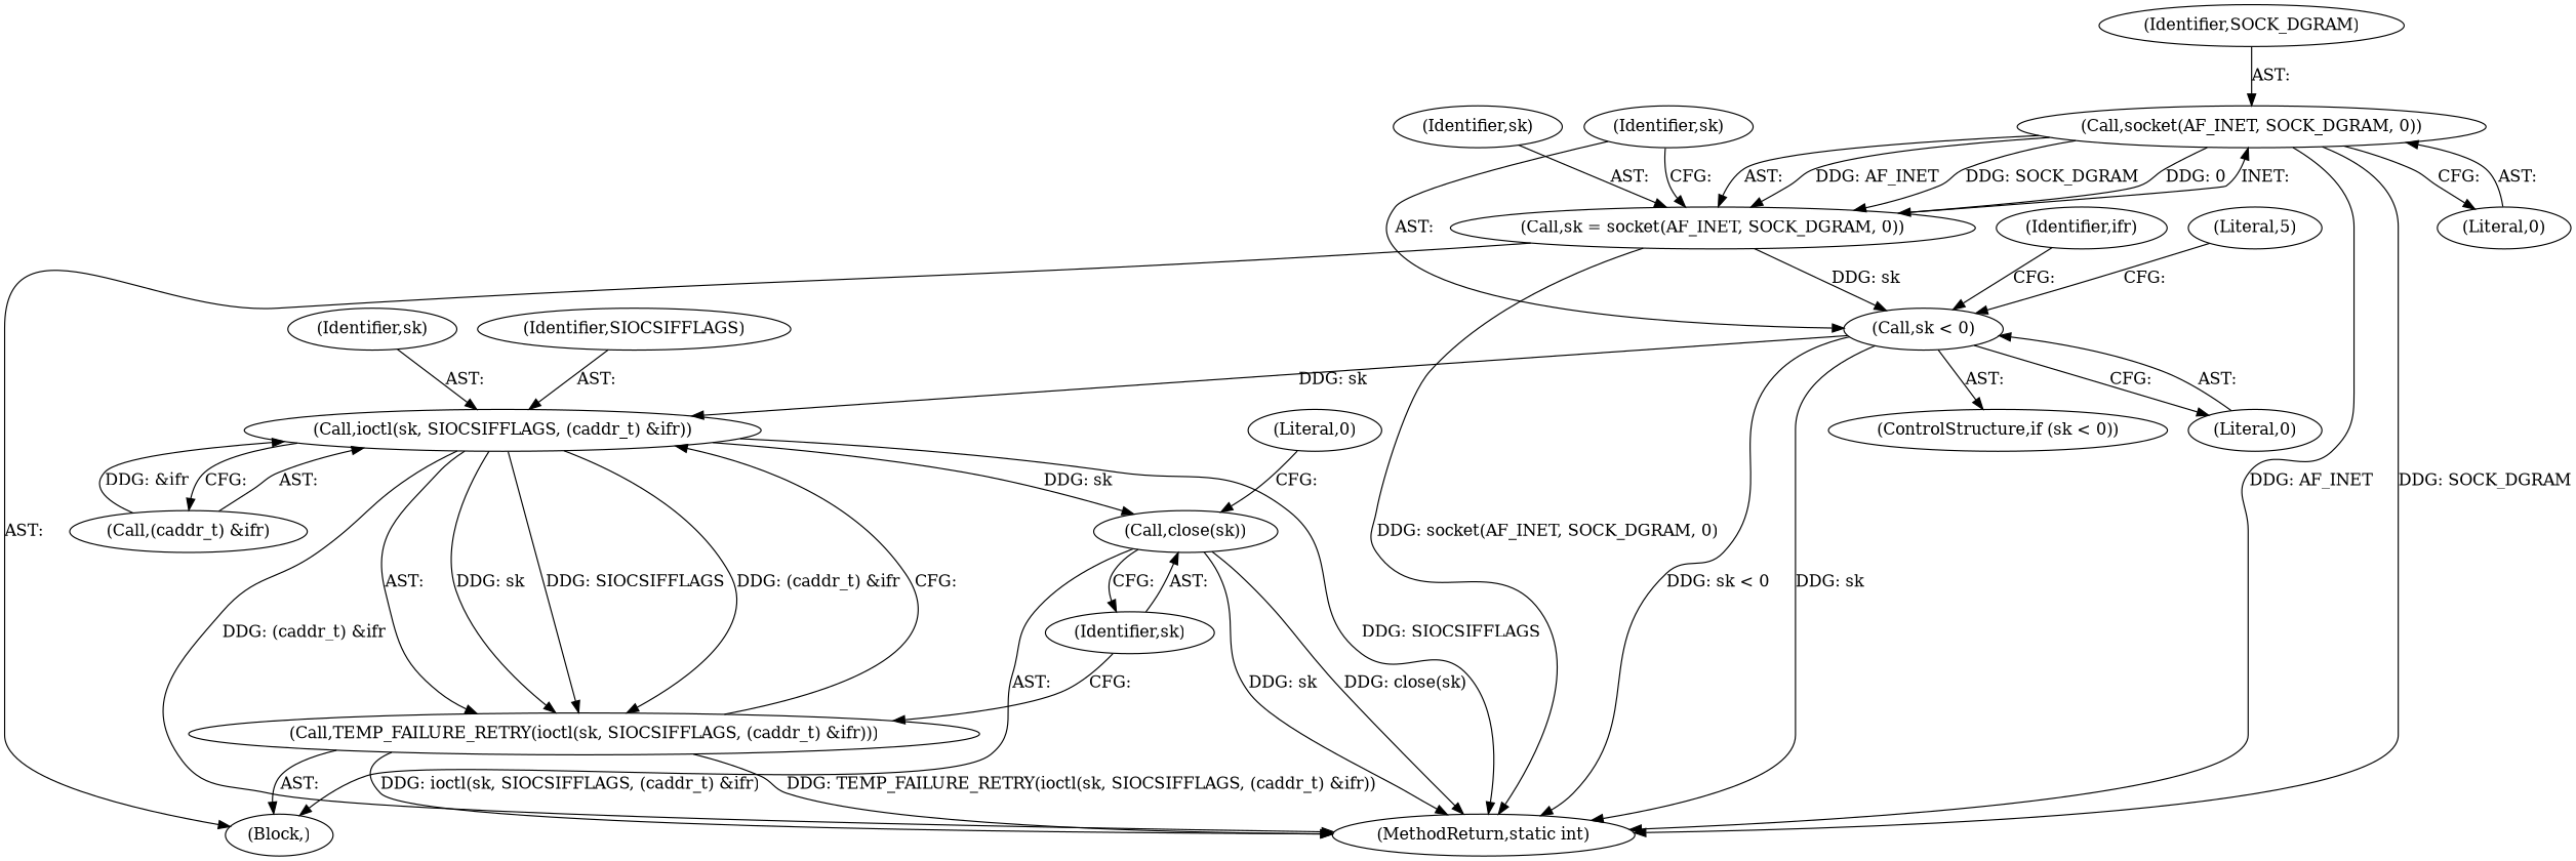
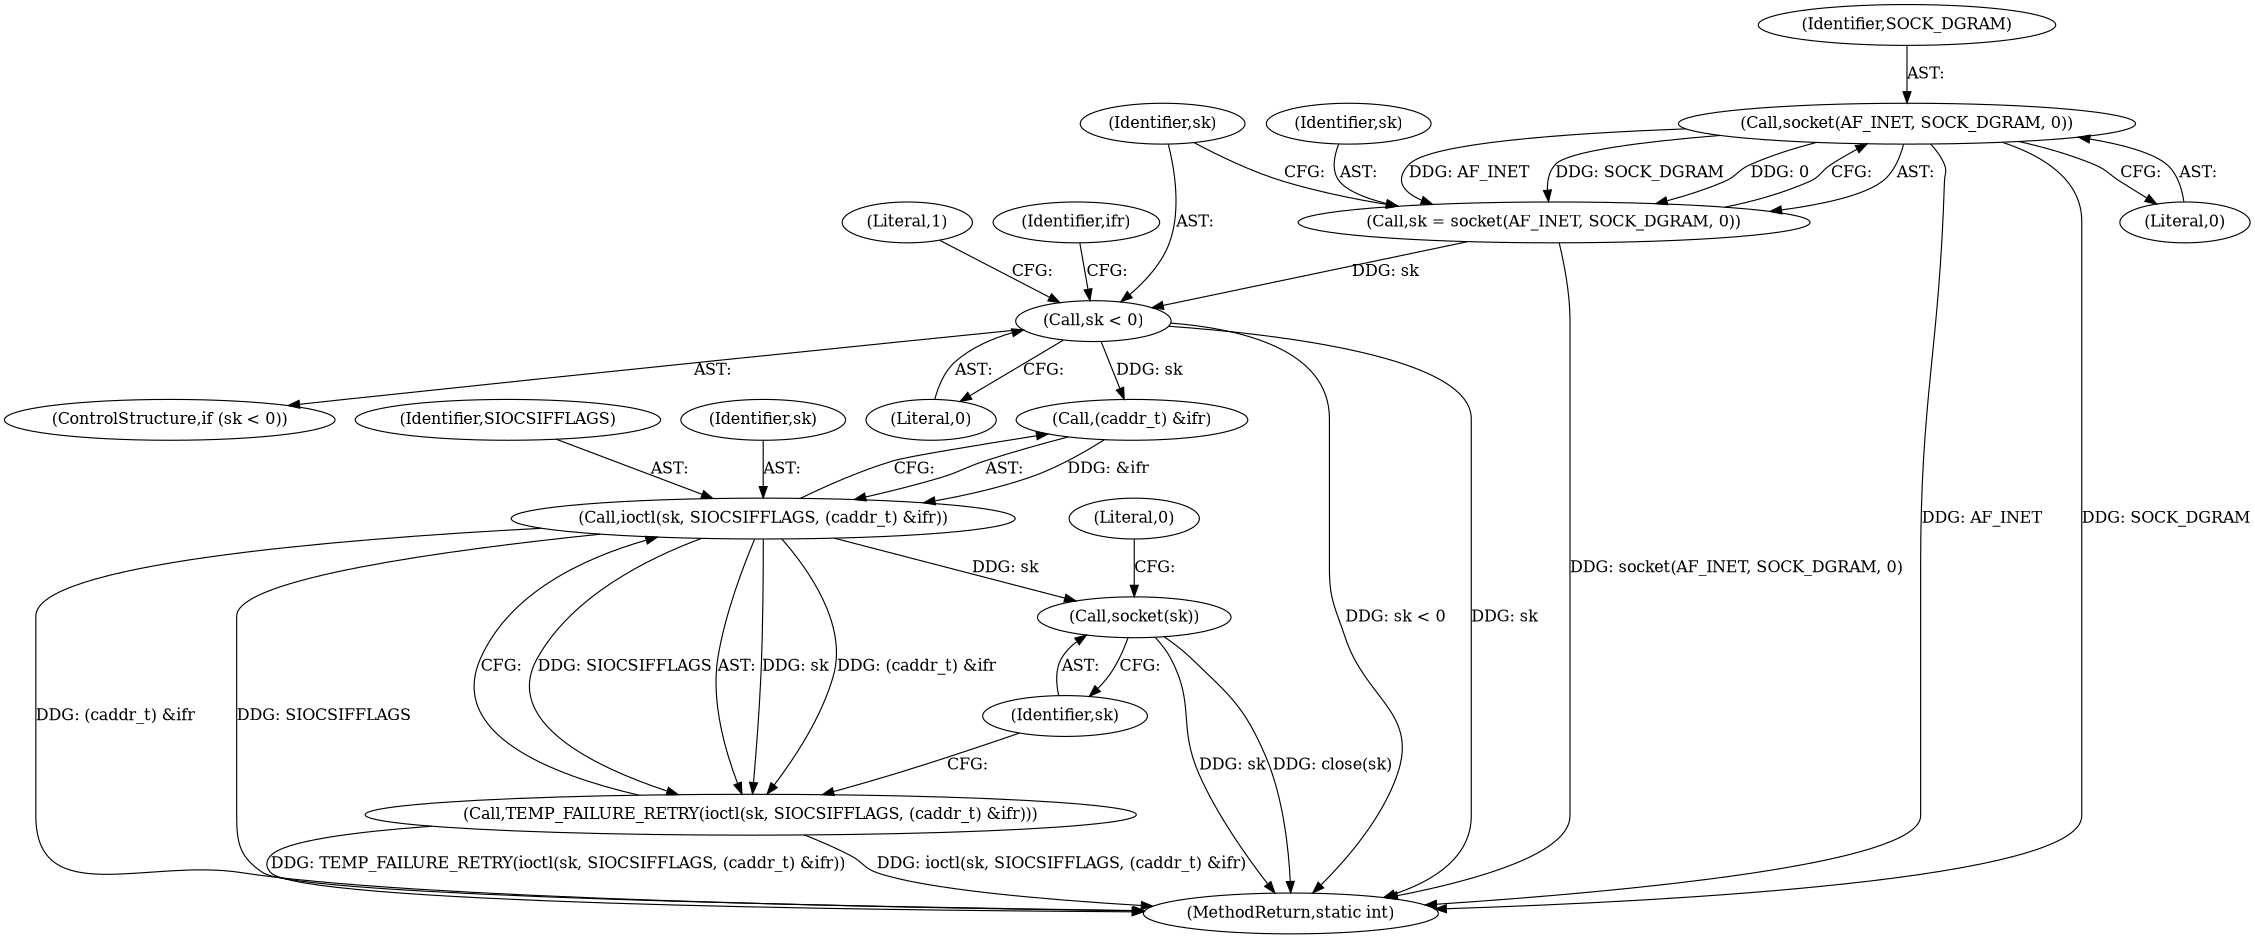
  digraph {
    n1 [label="(Call,socket(AF_INET, SOCK_DGRAM, 0))"]
    n2 [label="(Call,sk = socket(AF_INET, SOCK_DGRAM, 0))"]
    n3 [label="(MethodReturn,static int)"]
    n4 [label="(Literal,0)"]
    n5 [label="(Call,sk < 0)"]
-   n6 [label="(Block,)"]
    n7 [label="(Call,ioctl(sk, SIOCSIFFLAGS, (caddr_t) &ifr))"]
    n8 [label="(ControlStructure,if (sk < 0))"]
    n9 [label="(Literal,0)"]
    n10 [label="(Call,TEMP_FAILURE_RETRY(ioctl(sk, SIOCSIFFLAGS, (caddr_t) &ifr)))"]
-   n11 [label="(Call,close(sk))"]
+   n11 [label="(Call,socket(sk))"]
    n12 [label="(Call,(caddr_t) &ifr)"]
    n13 [label="(Identifier,sk)"]
    n14 [label="(Literal,0)"]
    n15 [label="(Identifier,SOCK_DGRAM)"]
    n16 [label="(Identifier,SIOCSIFFLAGS)"]
    n17 [label="(Identifier,sk)"]
    n18 [label="(Identifier,sk)"]
    n19 [label="(Identifier,ifr)"]
    n20 [label="(Identifier,sk)"]
-   n21 [label="(Literal,5)"]
+   n21 [label="(Literal,1)"]
    n1 -> n2 [label="AST: "]
    n1 -> n2 [label="DDG: AF_INET"]
    n1 -> n2 [label="DDG: SOCK_DGRAM"]
    n1 -> n2 [label="DDG: 0"]
    n1 -> n3 [label="DDG: AF_INET"]
    n1 -> n3 [label="DDG: SOCK_DGRAM"]
    n1 -> n4 [label="CFG: "]
-   n2 -> n1 [label="INET: "]
+   n2 -> n1 [label="CFG: "]
    n2 -> n3 [label="DDG: socket(AF_INET, SOCK_DGRAM, 0)"]
    n2 -> n5 [label="DDG: sk"]
-   n2 -> n6 [label="AST: "]
    n4 -> n1 [label="AST: "]
    n5 -> n3 [label="DDG: sk < 0"]
    n5 -> n3 [label="DDG: sk"]
-   n5 -> n7 [label="DDG: sk"]
+   n5 -> n12 [label="DDG: sk"]
    n5 -> n8 [label="AST: "]
    n5 -> n9 [label="CFG: "]
    n7 -> n3 [label="DDG: SIOCSIFFLAGS"]
    n7 -> n3 [label="DDG: (caddr_t) &ifr"]
    n7 -> n10 [label="AST: "]
    n7 -> n10 [label="DDG: sk"]
    n7 -> n10 [label="DDG: SIOCSIFFLAGS"]
    n7 -> n10 [label="DDG: (caddr_t) &ifr"]
    n7 -> n11 [label="DDG: sk"]
    n7 -> n12 [label="CFG: "]
    n9 -> n5 [label="AST: "]
    n10 -> n3 [label="DDG: ioctl(sk, SIOCSIFFLAGS, (caddr_t) &ifr)"]
    n10 -> n3 [label="DDG: TEMP_FAILURE_RETRY(ioctl(sk, SIOCSIFFLAGS, (caddr_t) &ifr))"]
-   n10 -> n6 [label="AST: "]
    n10 -> n7 [label="CFG: "]
    n11 -> n3 [label="DDG: sk"]
    n11 -> n3 [label="DDG: close(sk)"]
-   n11 -> n6 [label="AST: "]
    n11 -> n13 [label="CFG: "]
    n12 -> n7 [label="AST: "]
    n12 -> n7 [label="DDG: &ifr"]
    n13 -> n10 [label="CFG: "]
    n13 -> n11 [label="AST: "]
    n14 -> n11 [label="CFG: "]
    n15 -> n1 [label="AST: "]
    n16 -> n7 [label="AST: "]
    n17 -> n2 [label="CFG: "]
    n17 -> n5 [label="AST: "]
    n18 -> n7 [label="AST: "]
    n19 -> n5 [label="CFG: "]
    n20 -> n2 [label="AST: "]
    n21 -> n5 [label="CFG: "]
  }
